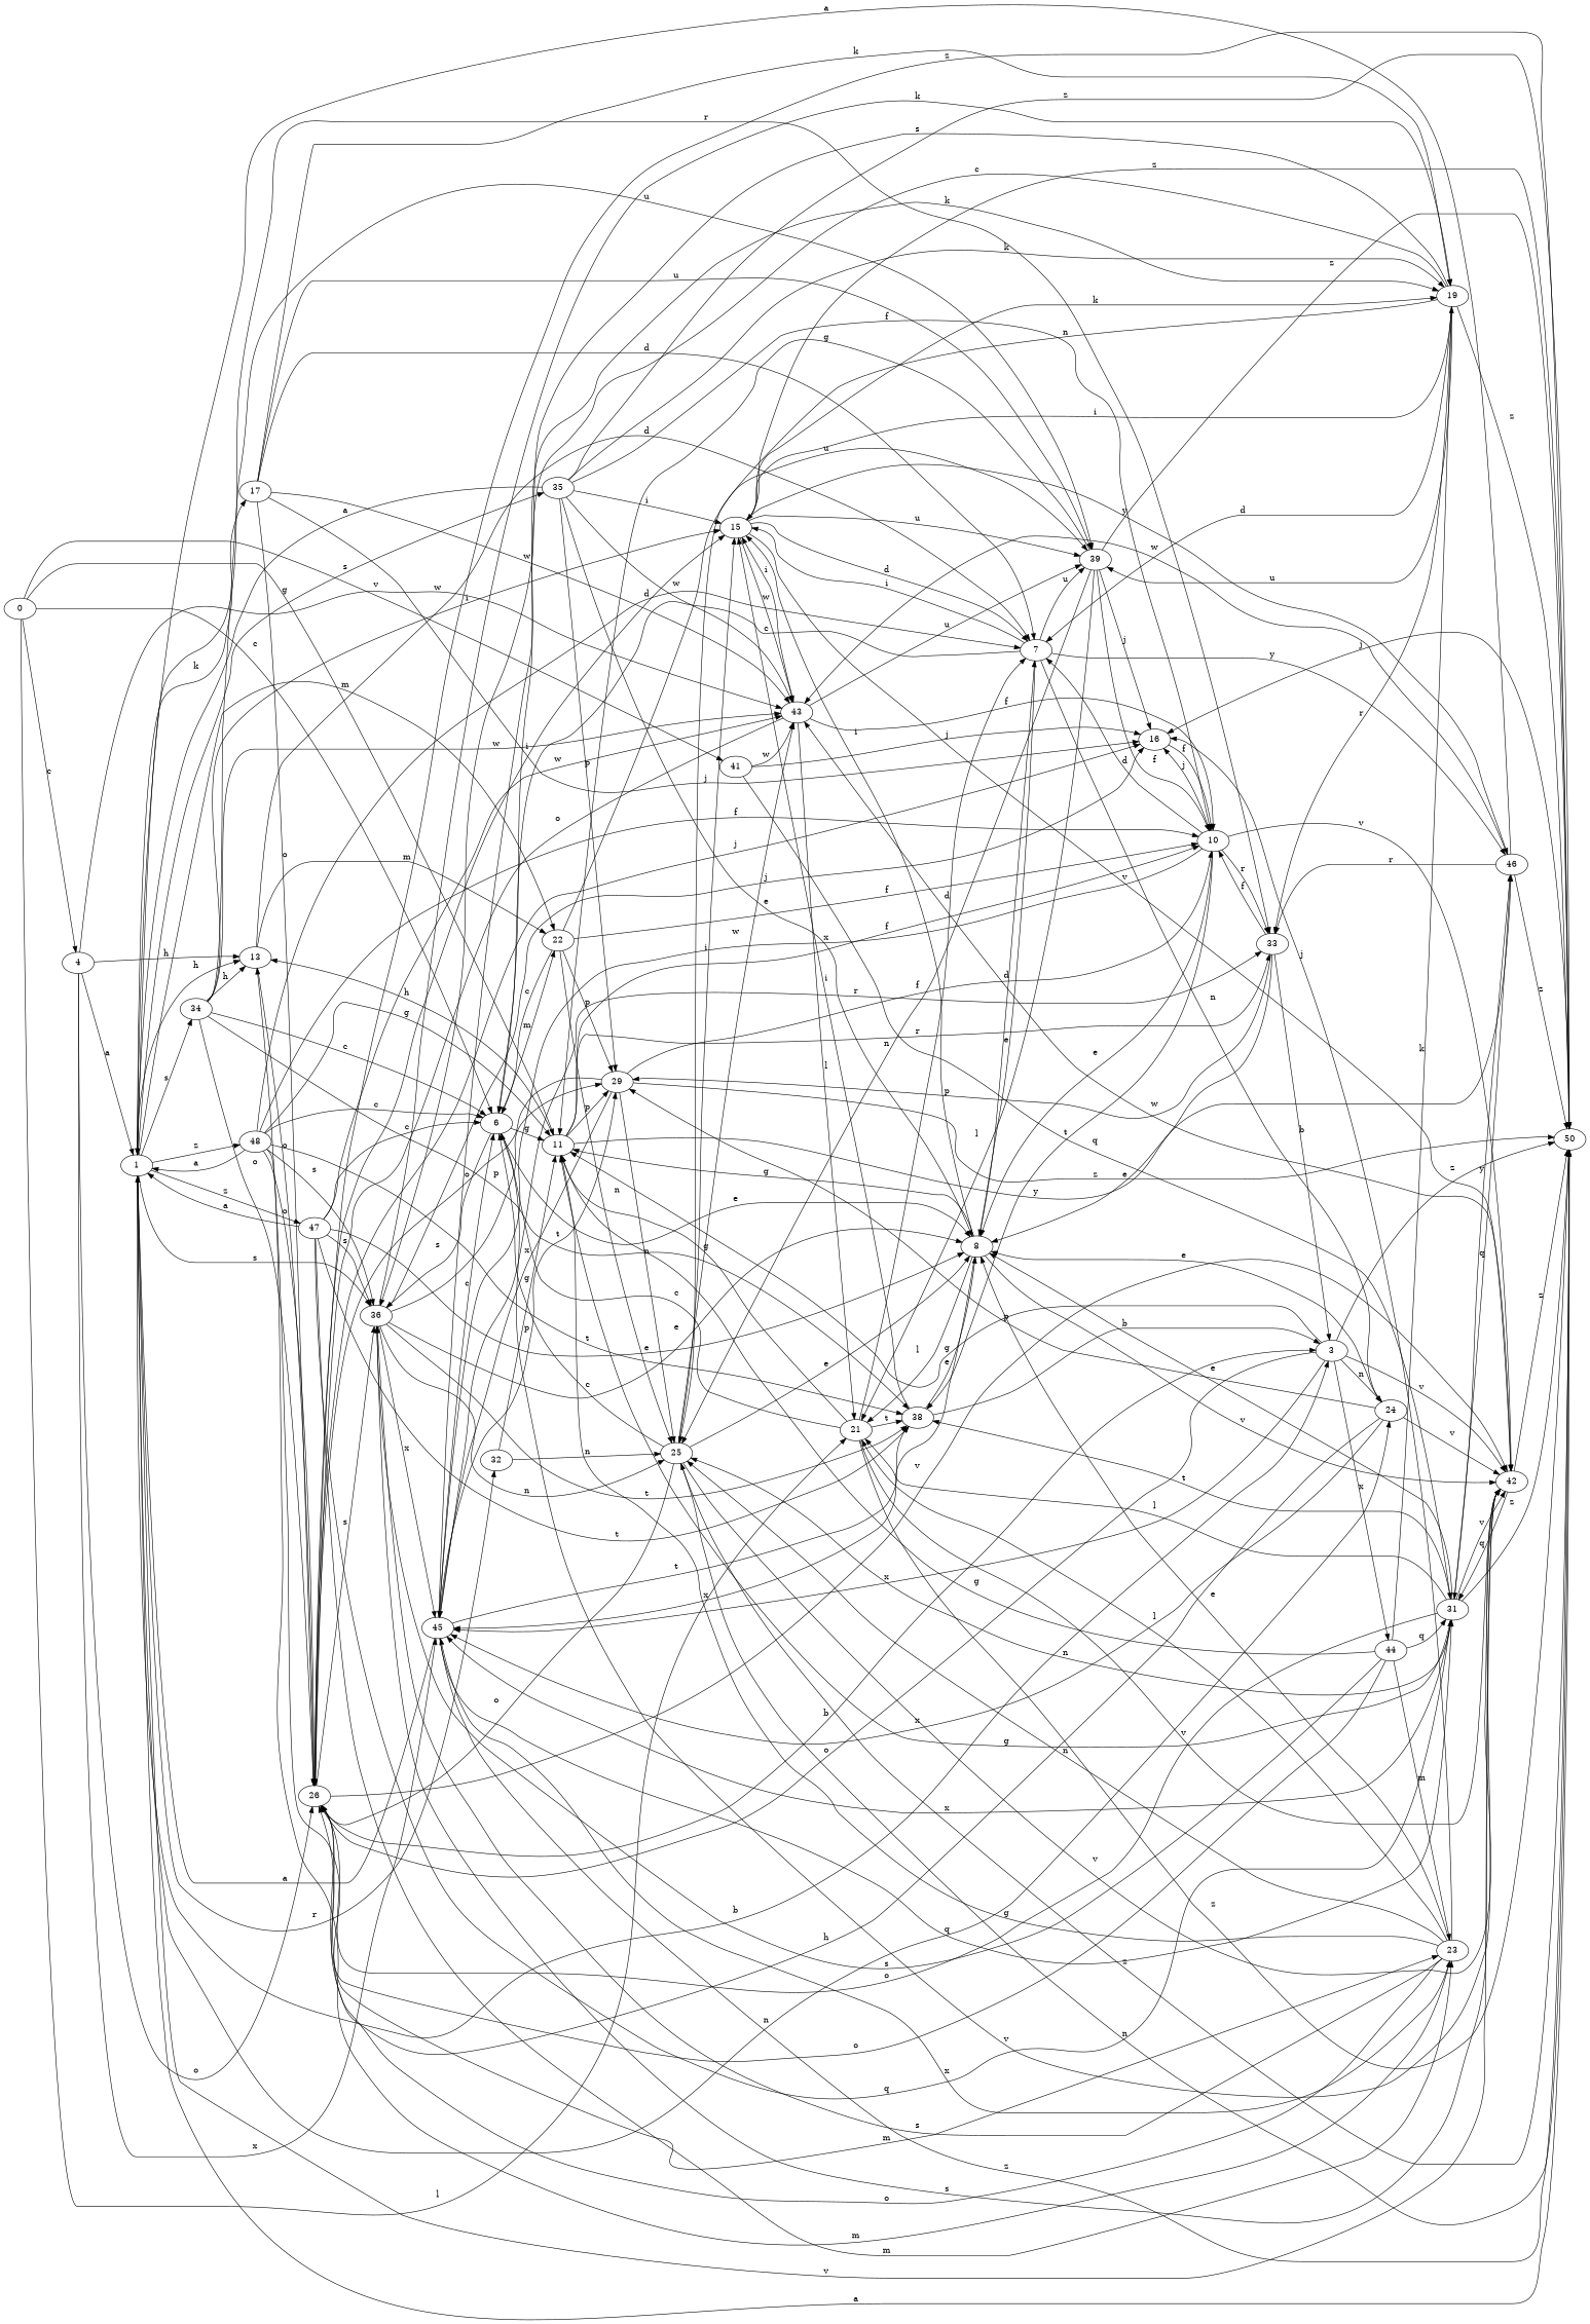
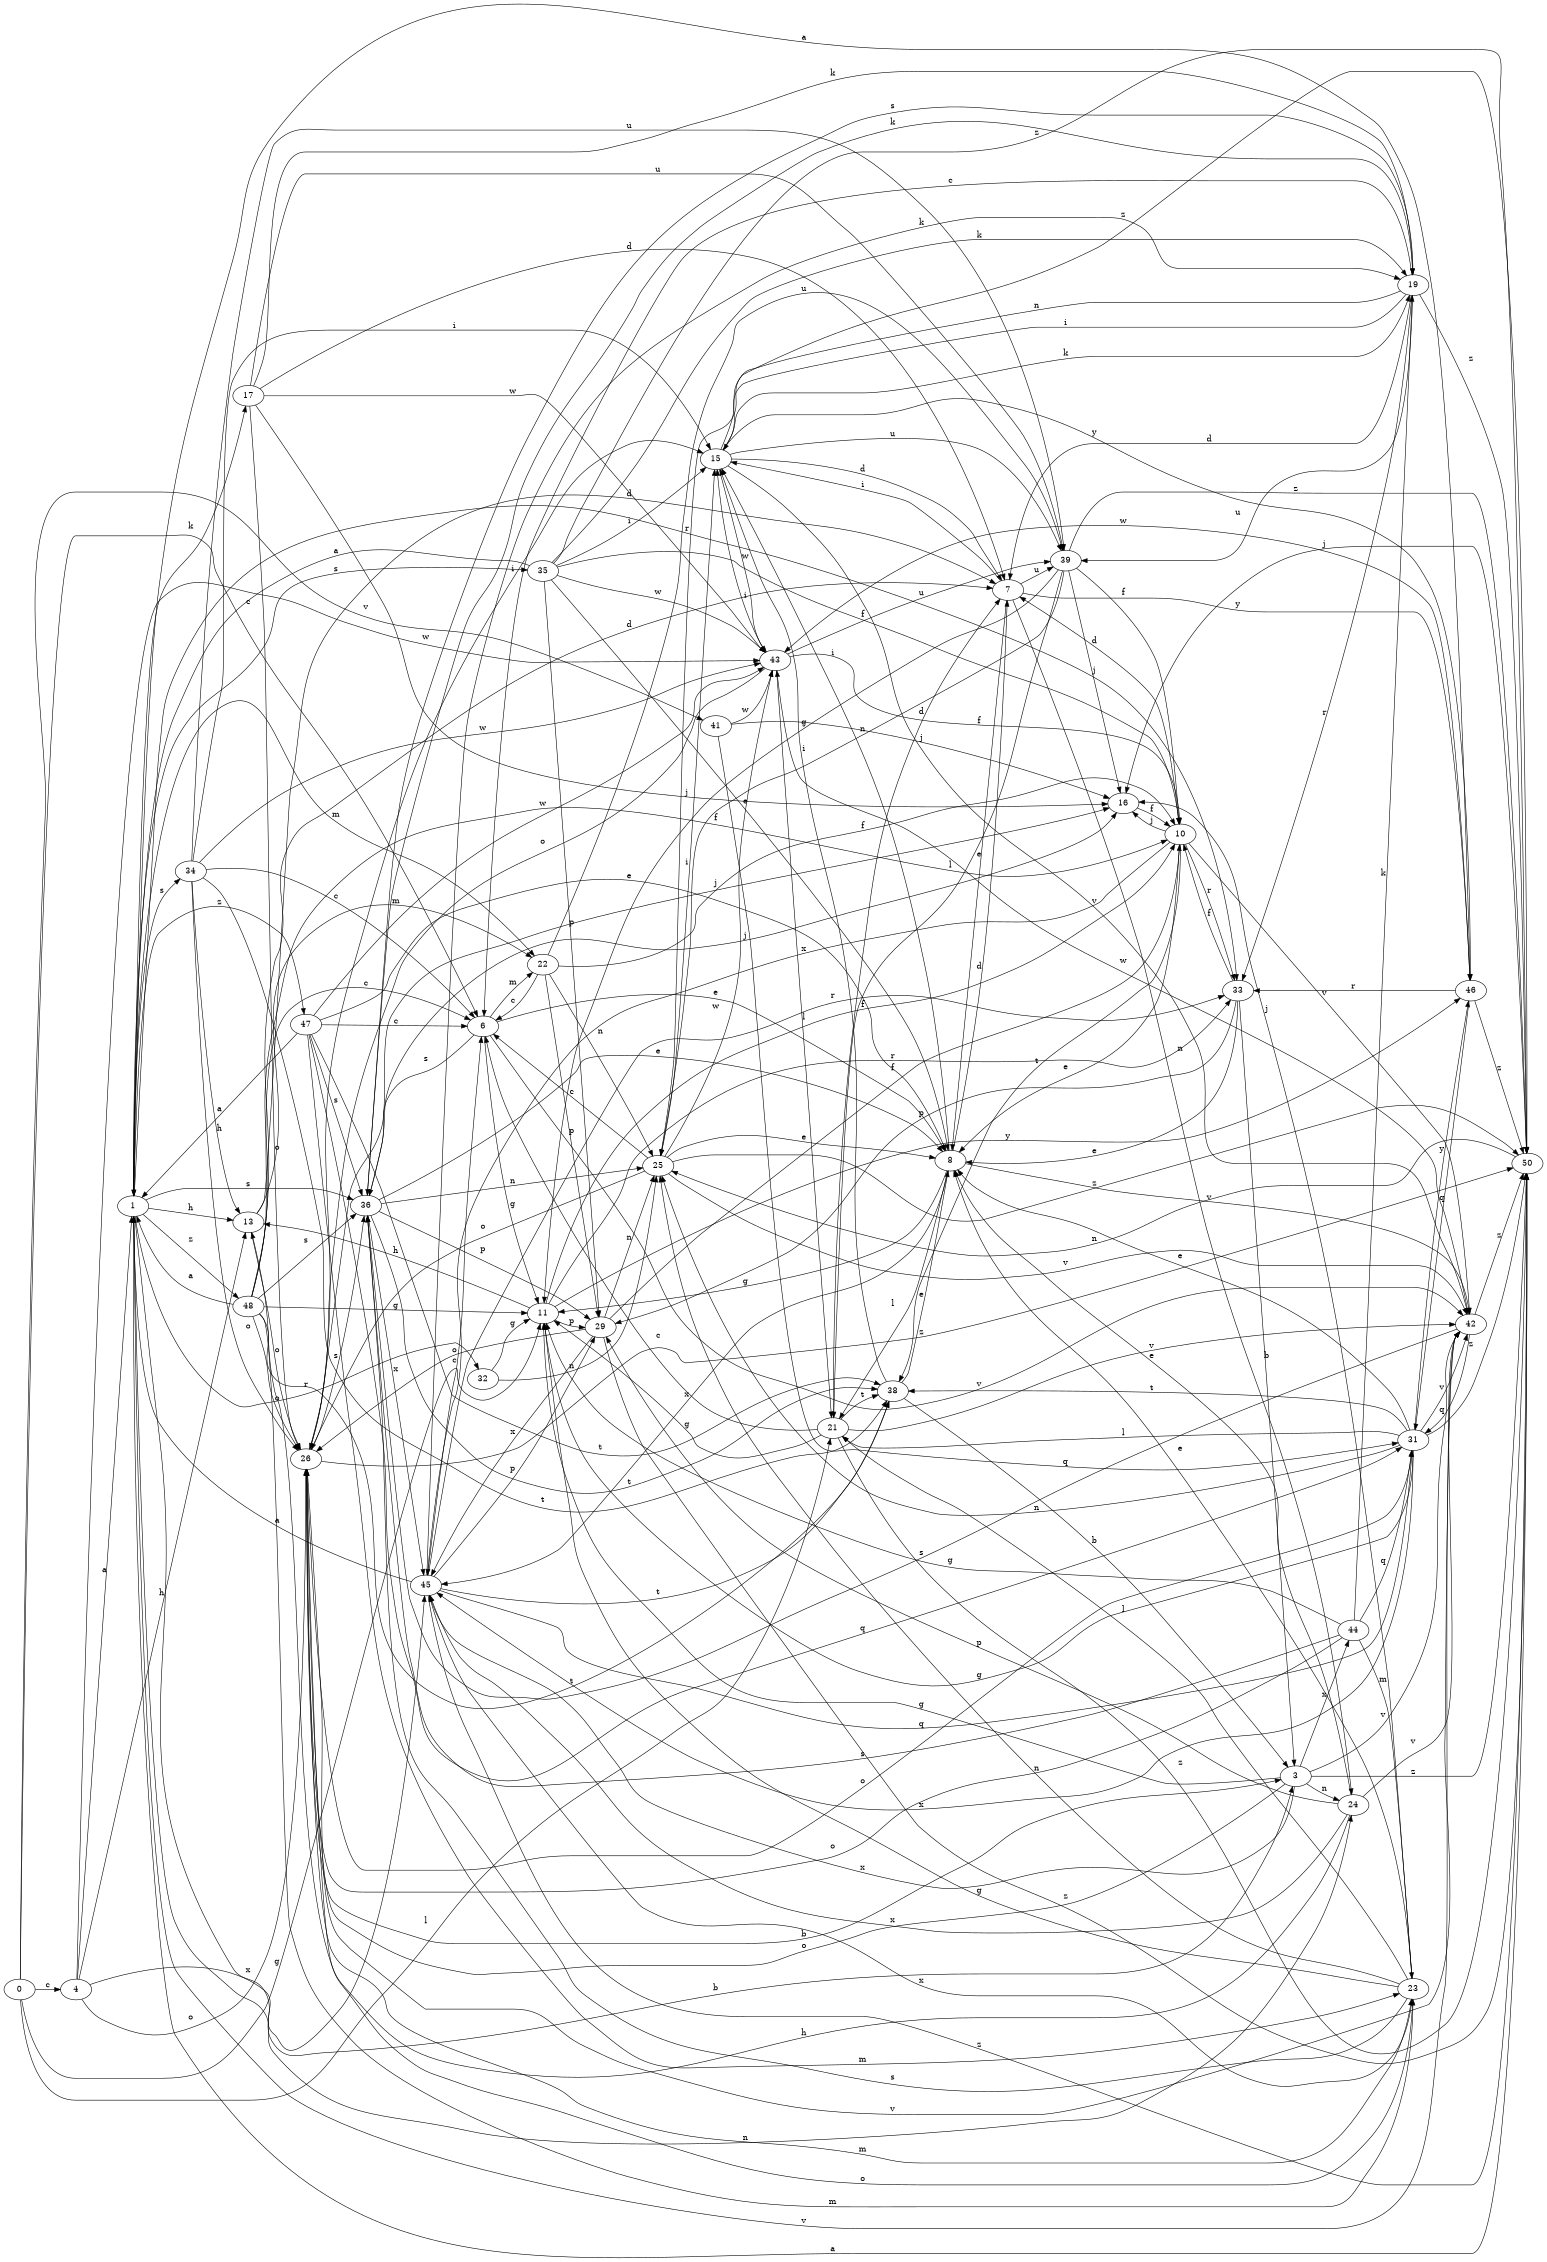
  strict digraph {
    rankdir=LR
    0
    4
    6
    11
    21
    41
    1
    13
    26
    45
    43
    22
    36
    42
    8
    33
    46
    10
    29
    50
    7
    38
    16
    31
    3
    17
    24
    32
    34
    35
    47
    48
    44
    39
    19
    25
    15
    23
    0 -> 4 [label=c]
    0 -> 6 [label=c]
    0 -> 11 [label=g]
    0 -> 21 [label=l]
    0 -> 41 [label=v]
    4 -> 1 [label=a]
    4 -> 13 [label=h]
    4 -> 26 [label=o]
    4 -> 45 [label=x]
    4 -> 43 [label=w]
    6 -> 11 [label=g]
    6 -> 22 [label=m]
    6 -> 36 [label=s]
    6 -> 42 [label=v]
    6 -> 8 [label=e]
    11 -> 13 [label=h]
    11 -> 33 [label=r]
    11 -> 46 [label=y]
    11 -> 10 [label=f]
    11 -> 29 [label=p]
    21 -> 6 [label=c]
    21 -> 11 [label=g]
    21 -> 42 [label=v]
    21 -> 50 [label=z]
    21 -> 7 [label=d]
    21 -> 38 [label=t]
    41 -> 43 [label=w]
    41 -> 16 [label=j]
    41 -> 31 [label=q]
    1 -> 13 [label=h]
    1 -> 22 [label=m]
    1 -> 36 [label=s]
    1 -> 42 [label=v]
    1 -> 33 [label=r]
    1 -> 3 [label=b]
    1 -> 17 [label=k]
    1 -> 24 [label=n]
    1 -> 32 [label=r]
    1 -> 34 [label=s]
    1 -> 35 [label=s]
    1 -> 47 [label=z]
    1 -> 48 [label=z]
    13 -> 26 [label=o]
    13 -> 22 [label=m]
    13 -> 7 [label=d]
    26 -> 36 [label=s]
    26 -> 42 [label=v]
    26 -> 50 [label=z]
    26 -> 16 [label=j]
    26 -> 3 [label=b]
    26 -> 15 [label=i]
    26 -> 23 [label=m]
    45 -> 6 [label=c]
    45 -> 1 [label=a]
    45 -> 33 [label=r]
    45 -> 29 [label=p]
    45 -> 50 [label=z]
    45 -> 38 [label=t]
    45 -> 31 [label=q]
    45 -> 19 [label=k]
    43 -> 21 [label=l]
    43 -> 26 [label=o]
    43 -> 10 [label=f]
    43 -> 39 [label=u]
    43 -> 15 [label=i]
    22 -> 6 [label=c]
    22 -> 10 [label=f]
    22 -> 29 [label=p]
    22 -> 39 [label=u]
    22 -> 25 [label=n]
    36 -> 45 [label=x]
    36 -> 8 [label=e]
    36 -> 29 [label=p]
    36 -> 38 [label=t]
    36 -> 16 [label=j]
    36 -> 19 [label=k]
    36 -> 25 [label=n]
    42 -> 43 [label=w]
    42 -> 36 [label=s]
    42 -> 50 [label=z]
    42 -> 31 [label=q]
    8 -> 11 [label=g]
    8 -> 21 [label=l]
    8 -> 45 [label=x]
    8 -> 42 [label=v]
    8 -> 7 [label=d]
    8 -> 15 [label=i]
    33 -> 8 [label=e]
    33 -> 10 [label=f]
    33 -> 29 [label=p]
    33 -> 3 [label=b]
    46 -> 1 [label=a]
    46 -> 43 [label=w]
    46 -> 33 [label=r]
    46 -> 50 [label=z]
    46 -> 31 [label=q]
    10 -> 45 [label=x]
    10 -> 42 [label=v]
    10 -> 8 [label=e]
    10 -> 33 [label=r]
    10 -> 7 [label=d]
    10 -> 38 [label=t]
    10 -> 16 [label=j]
    29 -> 26 [label=o]
    29 -> 45 [label=x]
    29 -> 10 [label=f]
    29 -> 50 [label=z]
    29 -> 25 [label=n]
    50 -> 1 [label=a]
    50 -> 16 [label=j]
    50 -> 25 [label=n]
-   7 -> 6 [label=c]
    7 -> 8 [label=e]
    7 -> 46 [label=y]
    7 -> 24 [label=n]
    7 -> 39 [label=u]
    7 -> 15 [label=i]
    38 -> 8 [label=e]
    38 -> 3 [label=b]
    38 -> 15 [label=i]
    16 -> 10 [label=f]
    31 -> 11 [label=g]
    31 -> 21 [label=l]
    31 -> 26 [label=o]
    31 -> 45 [label=x]
    31 -> 42 [label=v]
    31 -> 8 [label=e]
    31 -> 46 [label=y]
    31 -> 50 [label=z]
    31 -> 38 [label=t]
    31 -> 25 [label=n]
    3 -> 11 [label=g]
    3 -> 26 [label=o]
    3 -> 45 [label=x]
    3 -> 42 [label=v]
    3 -> 50 [label=z]
    3 -> 24 [label=n]
    3 -> 44 [label=x]
    17 -> 26 [label=o]
    17 -> 43 [label=w]
    17 -> 7 [label=d]
    17 -> 16 [label=j]
    17 -> 39 [label=u]
    17 -> 19 [label=k]
    24 -> 13 [label=h]
    24 -> 45 [label=x]
    24 -> 42 [label=v]
    24 -> 8 [label=e]
    24 -> 29 [label=p]
    32 -> 11 [label=g]
    32 -> 25 [label=n]
    34 -> 6 [label=c]
    34 -> 13 [label=h]
    34 -> 26 [label=o]
    34 -> 43 [label=w]
    34 -> 38 [label=t]
    34 -> 39 [label=u]
    34 -> 15 [label=i]
    35 -> 1 [label=a]
    35 -> 43 [label=w]
    35 -> 8 [label=e]
    35 -> 10 [label=f]
    35 -> 29 [label=p]
    35 -> 50 [label=z]
    35 -> 19 [label=k]
    35 -> 15 [label=i]
    47 -> 6 [label=c]
    47 -> 1 [label=a]
    47 -> 43 [label=w]
    47 -> 36 [label=s]
    47 -> 8 [label=e]
    47 -> 38 [label=t]
    47 -> 31 [label=q]
    47 -> 23 [label=m]
    48 -> 6 [label=c]
    48 -> 11 [label=g]
    48 -> 1 [label=a]
    48 -> 26 [label=o]
    48 -> 36 [label=s]
    48 -> 10 [label=f]
    48 -> 7 [label=d]
    48 -> 38 [label=t]
    48 -> 23 [label=m]
    44 -> 11 [label=g]
    44 -> 26 [label=o]
    44 -> 36 [label=s]
    44 -> 31 [label=q]
    44 -> 19 [label=k]
    44 -> 23 [label=m]
    39 -> 11 [label=g]
    39 -> 21 [label=l]
    39 -> 10 [label=f]
    39 -> 50 [label=z]
    39 -> 16 [label=j]
    39 -> 25 [label=n]
    19 -> 6 [label=c]
    19 -> 36 [label=s]
    19 -> 33 [label=r]
    19 -> 50 [label=z]
    19 -> 7 [label=d]
    19 -> 39 [label=u]
    19 -> 25 [label=n]
    19 -> 15 [label=i]
    25 -> 6 [label=c]
    25 -> 26 [label=o]
    25 -> 43 [label=w]
    25 -> 42 [label=v]
    25 -> 8 [label=e]
    25 -> 50 [label=z]
    25 -> 15 [label=i]
    15 -> 43 [label=w]
    15 -> 42 [label=v]
    15 -> 46 [label=y]
    15 -> 50 [label=z]
    15 -> 7 [label=d]
    15 -> 39 [label=u]
    15 -> 19 [label=k]
    23 -> 11 [label=g]
    23 -> 21 [label=l]
    23 -> 26 [label=o]
    23 -> 45 [label=x]
    23 -> 36 [label=s]
    23 -> 8 [label=e]
    23 -> 16 [label=j]
    23 -> 25 [label=n]
  }
